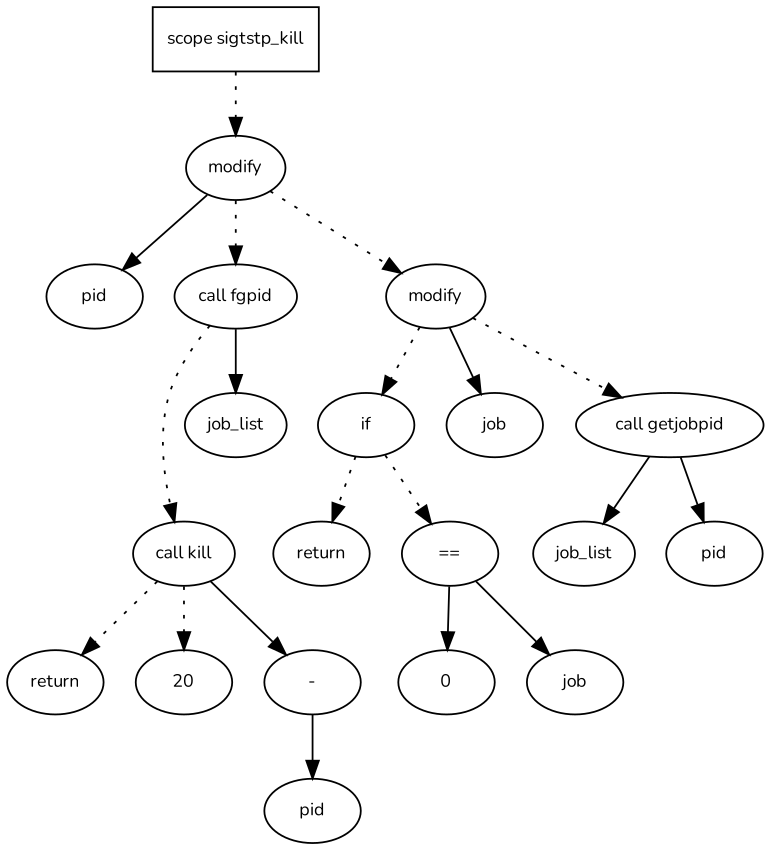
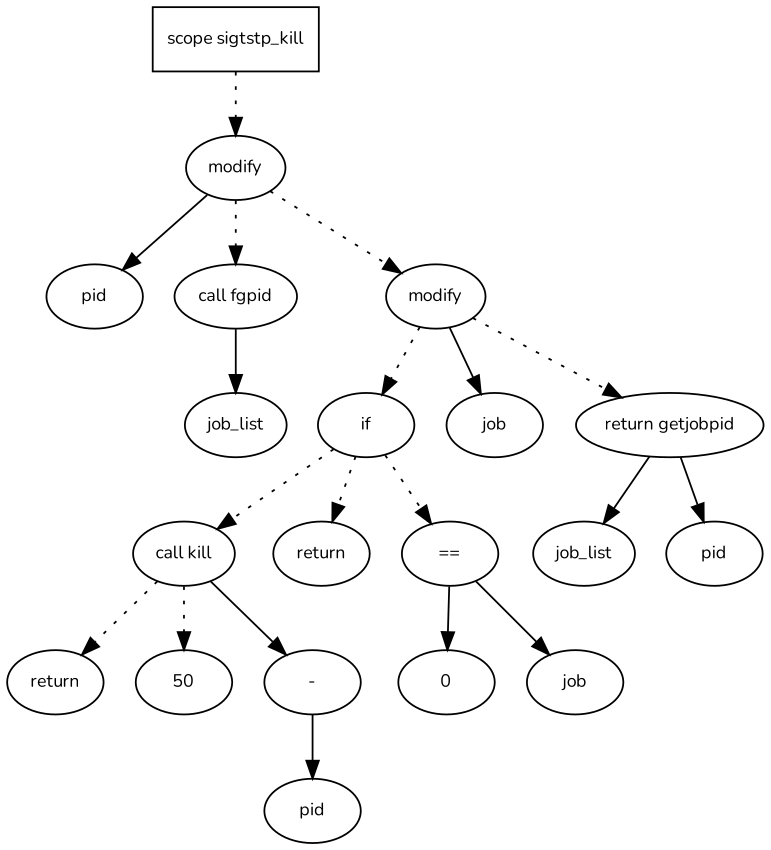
  digraph {
    fontname=Nunito
    fontsize=10
    node [fontname=Nunito fontsize=10 shape=ellipse]
    edge [fontname=Nunito fontsize=10 style=dotted]
    n1 [label="scope sigtstp_kill" shape=box]
    n2 [label=modify]
    n3 [label=pid]
    n4 [label="call fgpid"]
    n5 [label=modify]
    n6 [label=job_list]
    n7 [label=job]
-   n8 [label="call getjobpid"]
+   n8 [label="return getjobpid"]
    n9 [label=if]
    n10 [label=pid]
    n11 [label=job_list]
    n12 [label="=="]
    n13 [label=return]
    n14 [label="call kill"]
    n15 [label=job]
    n16 [label=0]
-   n17 [label=20]
+   n17 [label=50]
    n18 [label="-"]
    n19 [label=return]
    n20 [label=pid]
    n1 -> n2
    n2 -> n3 [style=""]
    n2 -> n4
    n2 -> n5
    n4 -> n6 [style=""]
    n5 -> n7 [style=""]
    n5 -> n8
    n5 -> n9
    n8 -> n10 [style=""]
    n8 -> n11 [style=""]
    n9 -> n12
    n9 -> n13
-   n4 -> n14
+   n9 -> n14
    n12 -> n15 [style=""]
    n12 -> n16 [style=""]
    n14 -> n17
    n14 -> n18 [style=""]
    n14 -> n19
    n18 -> n20 [style=""]
  }
